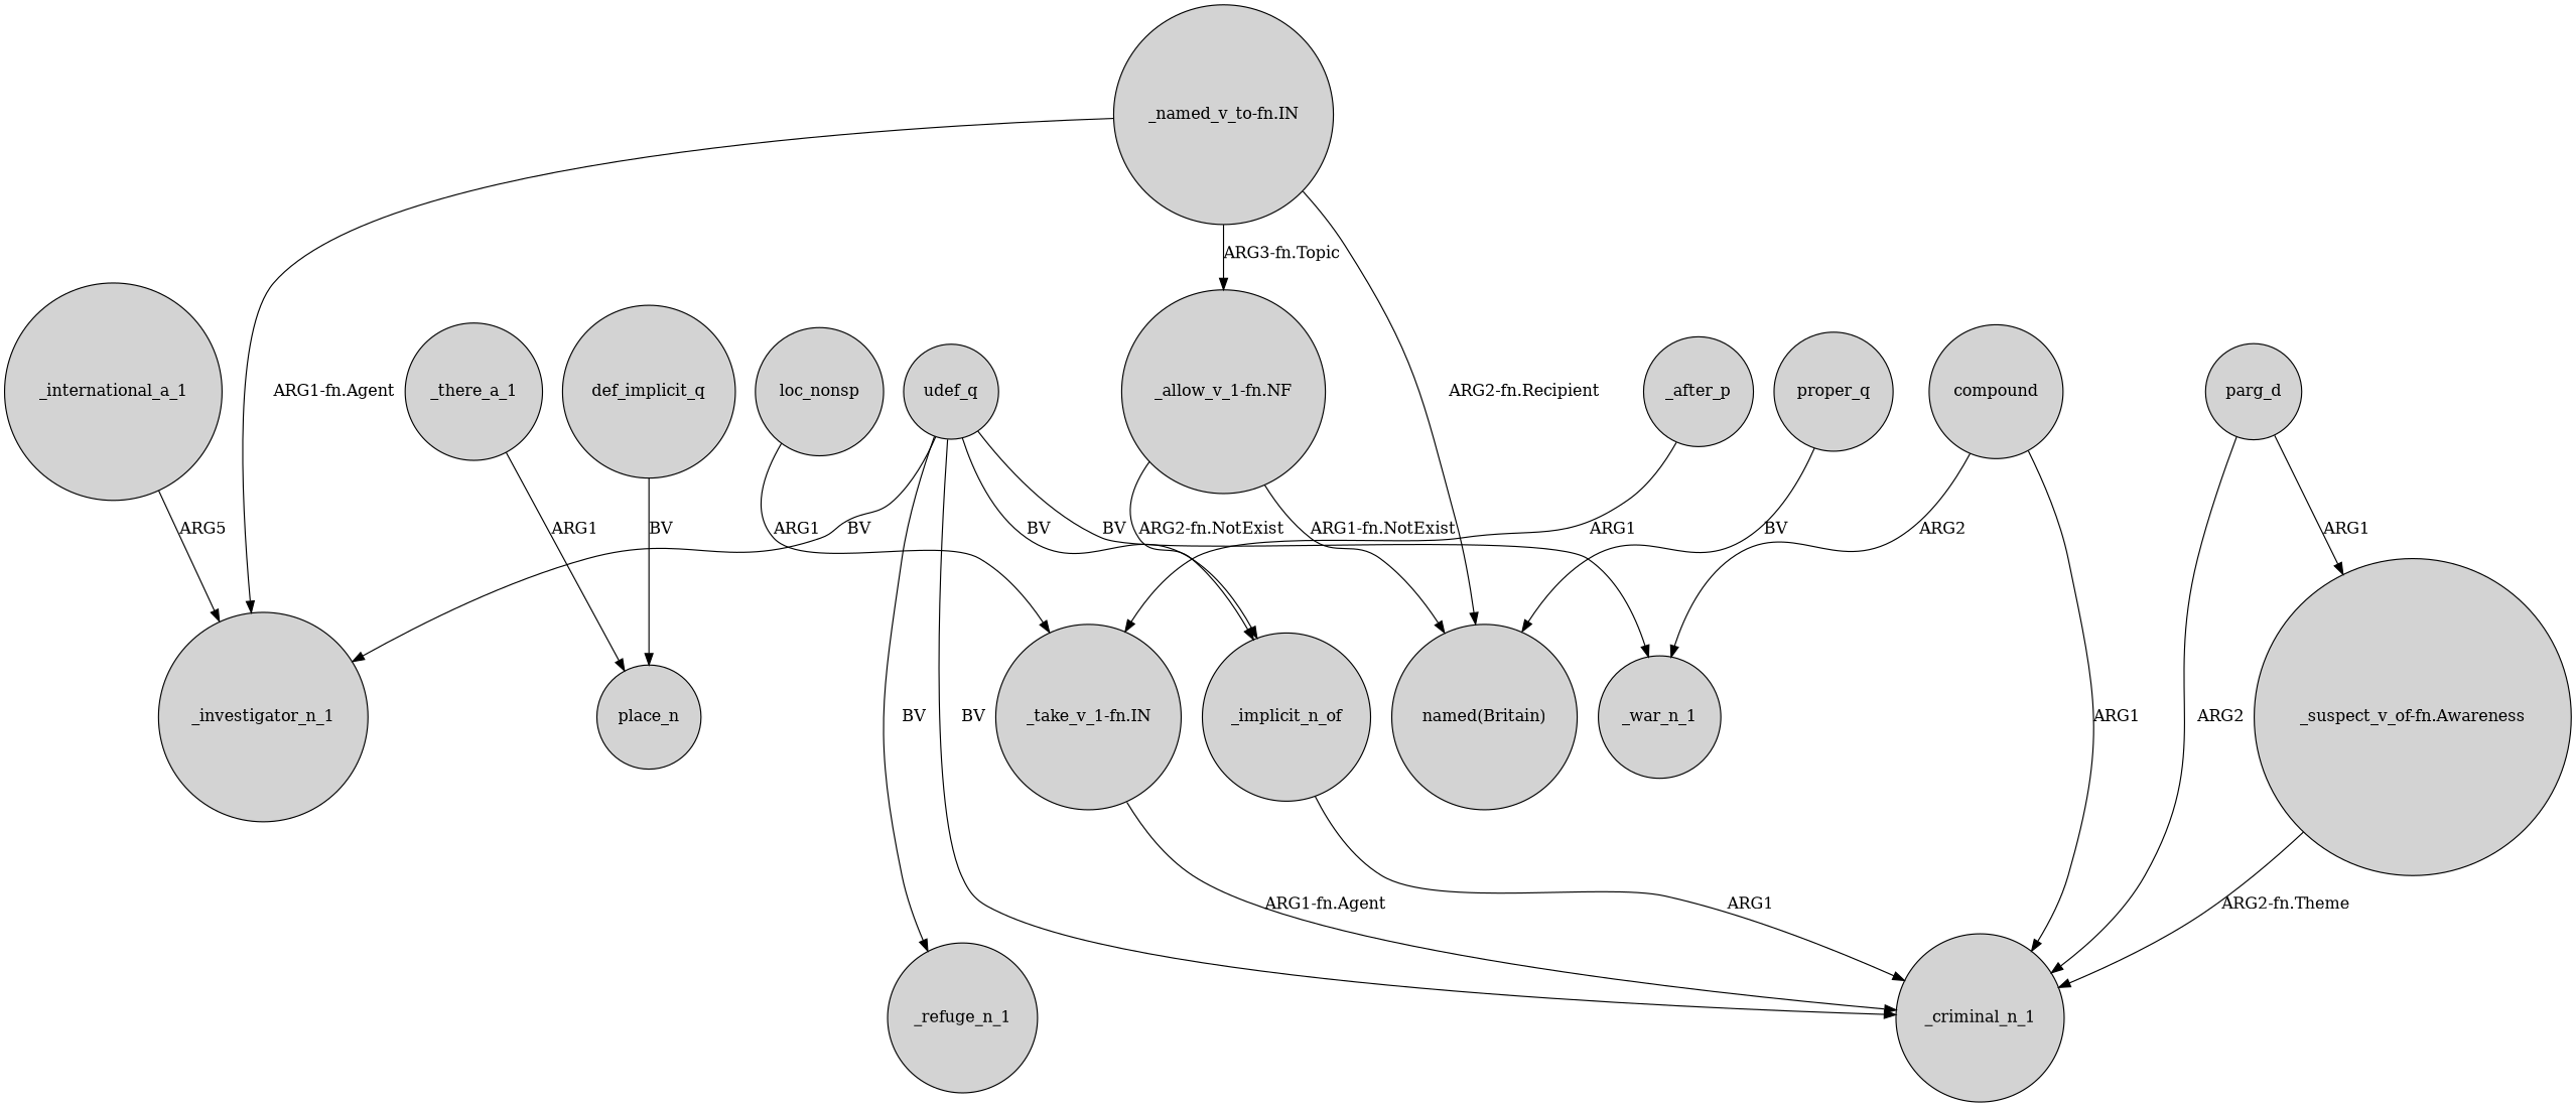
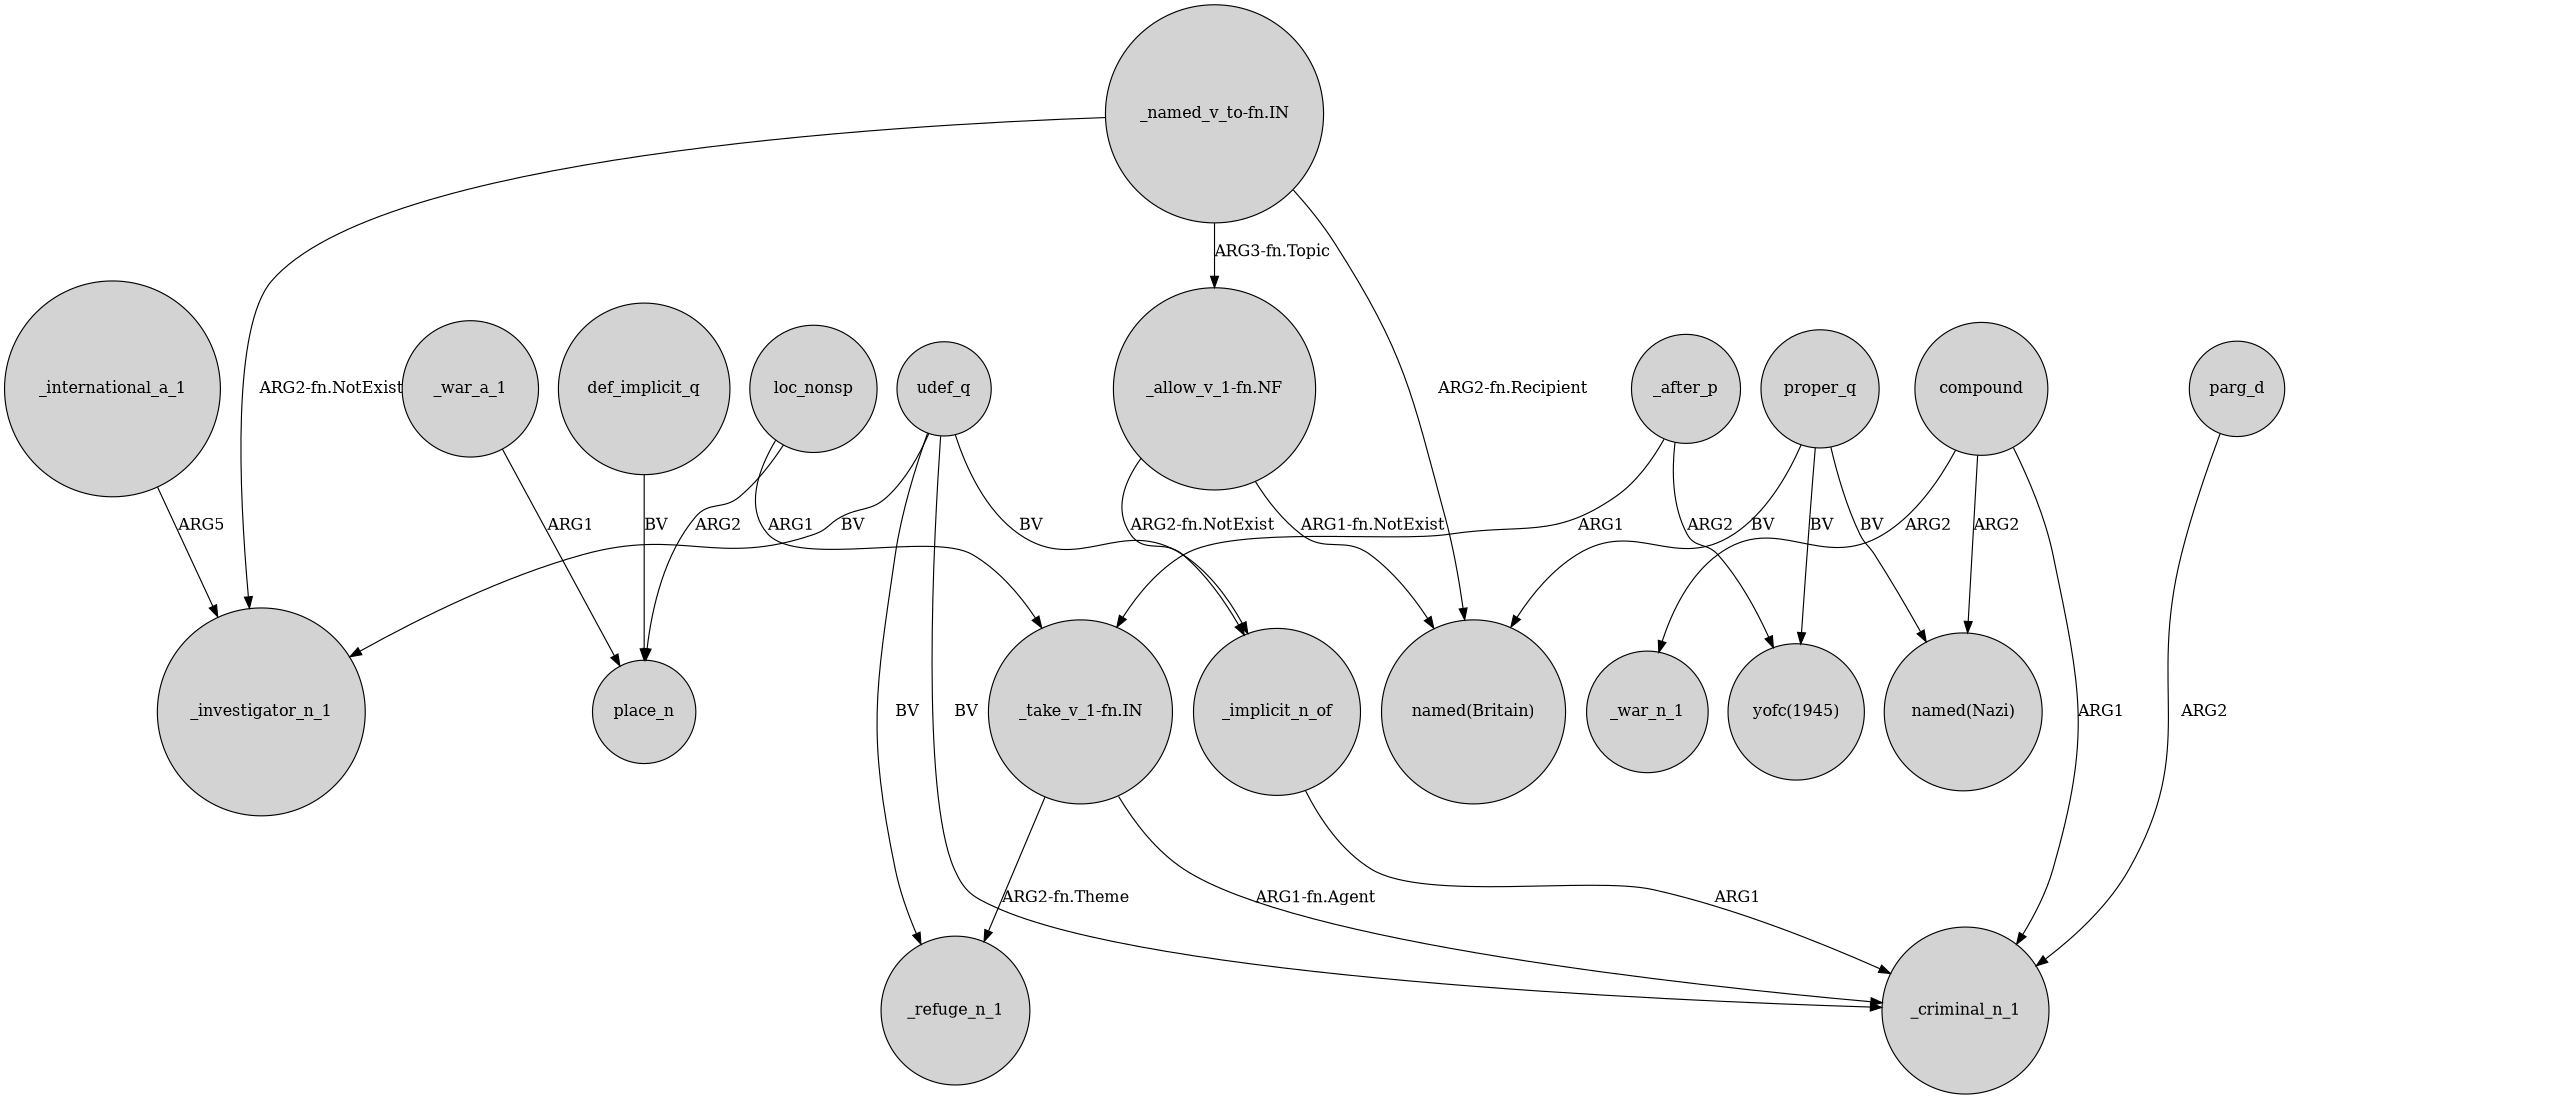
  digraph {
    node [shape=circle style=filled]
    n1 [label="_named_v_to-fn.IN"]
    _investigator_n_1
    "named(Britain)"
    "_allow_v_1-fn.NF"
    n5 [label=_implicit_n_of]
    loc_nonsp
    "_take_v_1-fn.IN"
    place_n
    _criminal_n_1
    _refuge_n_1
-   "_suspect_v_of-fn.Awareness"
    proper_q
+   "yofc(1945)"
+   "named(Nazi)"
    _international_a_1
    _after_p
    compound
    _war_n_1
    def_implicit_q
    parg_d
    udef_q
-   _there_a_1
-   n1 -> _investigator_n_1 [label="ARG1-fn.Agent"]
+   _there_a_1 [label=_war_a_1]
+   n1 -> _investigator_n_1 [label="ARG2-fn.NotExist"]
    n1 -> "named(Britain)" [label="ARG2-fn.Recipient"]
    n1 -> "_allow_v_1-fn.NF" [label="ARG3-fn.Topic"]
    "_allow_v_1-fn.NF" -> "named(Britain)" [label="ARG1-fn.NotExist"]
    "_allow_v_1-fn.NF" -> n5 [label="ARG2-fn.NotExist"]
    n5 -> _criminal_n_1 [label=ARG1]
    loc_nonsp -> "_take_v_1-fn.IN" [label=ARG1]
+   loc_nonsp -> place_n [label=ARG2]
    "_take_v_1-fn.IN" -> _criminal_n_1 [label="ARG1-fn.Agent"]
-   "_suspect_v_of-fn.Awareness" -> _criminal_n_1 [label="ARG2-fn.Theme"]
+   "_take_v_1-fn.IN" -> _refuge_n_1 [label="ARG2-fn.Theme"]
    proper_q -> "named(Britain)" [label=BV]
+   proper_q -> "yofc(1945)" [label=BV]
+   proper_q -> "named(Nazi)" [label=BV]
    _international_a_1 -> _investigator_n_1 [label=ARG5]
    _after_p -> "_take_v_1-fn.IN" [label=ARG1]
+   _after_p -> "yofc(1945)" [label=ARG2]
    compound -> _criminal_n_1 [label=ARG1]
+   compound -> "named(Nazi)" [label=ARG2]
    compound -> _war_n_1 [label=ARG2]
    def_implicit_q -> place_n [label=BV]
    parg_d -> _criminal_n_1 [label=ARG2]
-   parg_d -> "_suspect_v_of-fn.Awareness" [label=ARG1]
    udef_q -> _investigator_n_1 [label=BV]
    udef_q -> n5 [label=BV]
    udef_q -> _criminal_n_1 [label=BV]
    udef_q -> _refuge_n_1 [label=BV]
-   udef_q -> _war_n_1 [label=BV]
    _there_a_1 -> place_n [label=ARG1]
  }
